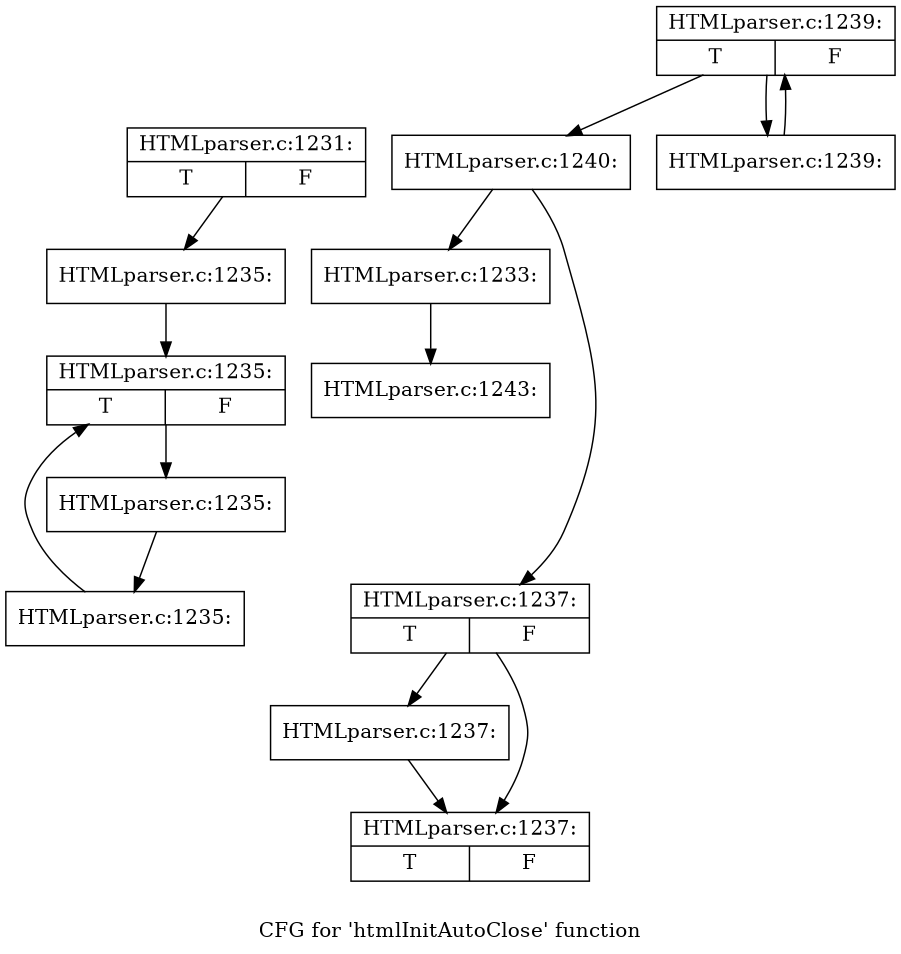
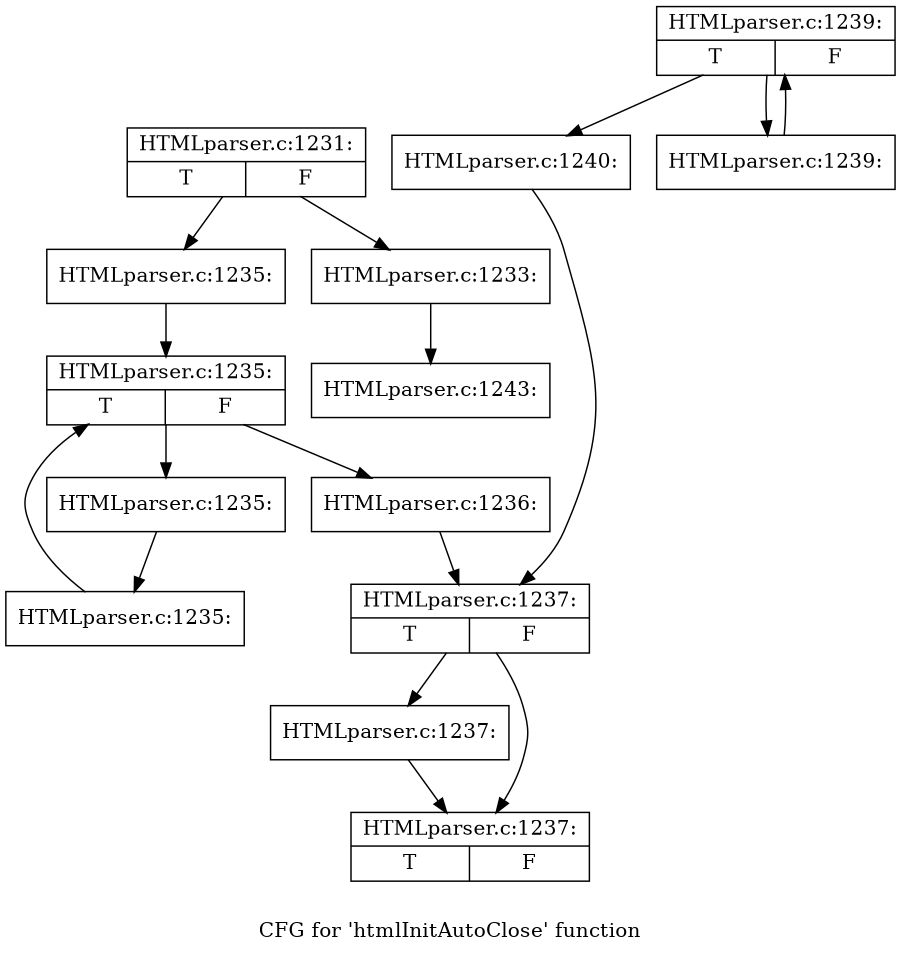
  digraph {
    label="CFG for 'htmlInitAutoClose' function"
    node [shape=record]
    n1 [label="{HTMLparser.c:1231:|{<s0>T|<s1>F}}"]
    n2 [label="{HTMLparser.c:1233:}"]
    n3 [label="{HTMLparser.c:1235:}"]
    n4 [label="{HTMLparser.c:1243:}"]
    n5 [label="{HTMLparser.c:1235:|{<s0>T|<s1>F}}"]
    n6 [label="{HTMLparser.c:1235:}"]
+   n7 [label="{HTMLparser.c:1236:}"]
    n8 [label="{HTMLparser.c:1235:}"]
    n9 [label="{HTMLparser.c:1237:|{<s0>T|<s1>F}}"]
    n10 [label="{HTMLparser.c:1237:}"]
    n11 [label="{HTMLparser.c:1237:|{<s0>T|<s1>F}}"]
    n12 [label="{HTMLparser.c:1239:|{<s0>T|<s1>F}}"]
    n13 [label="{HTMLparser.c:1239:}"]
    n14 [label="{HTMLparser.c:1240:}"]
-   n14 -> n2
+   n1 -> n2
    n1 -> n3
    n2 -> n4
    n3 -> n5
    n5 -> n6
+   n5 -> n7
    n6 -> n8
+   n7 -> n9
    n8 -> n5
    n9 -> n10
    n9 -> n11
    n10 -> n11
    n12 -> n13
    n12 -> n14
    n13 -> n12
    n14 -> n9
  }
